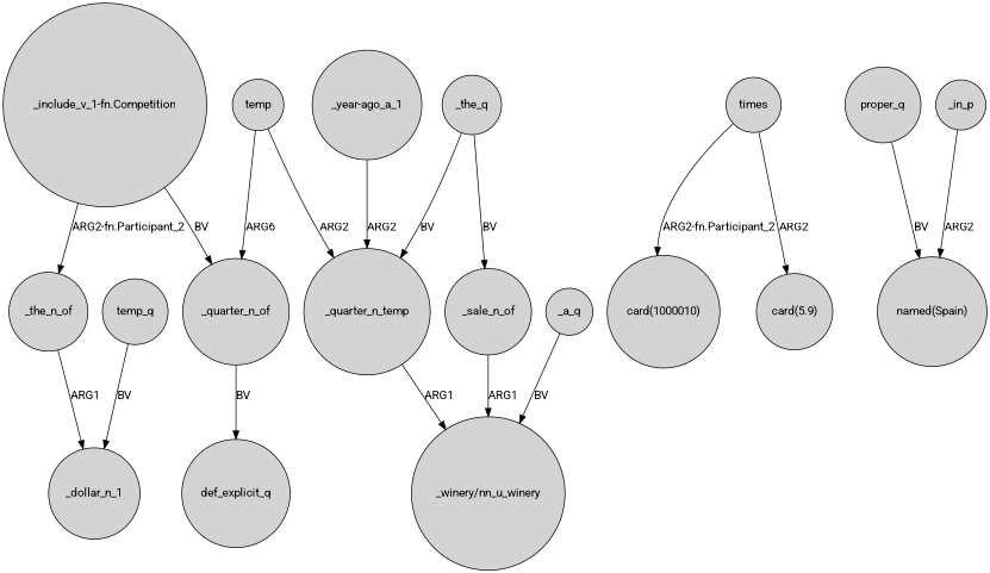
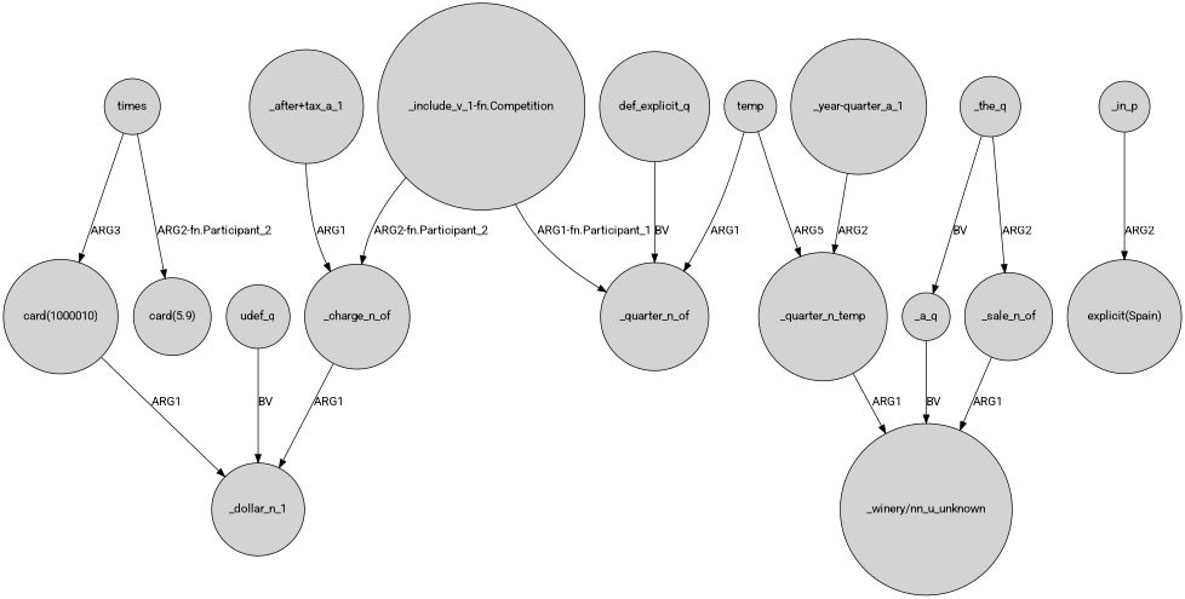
  digraph {
    fontname=Roboto
    node [fontname=Roboto shape=circle style=filled]
    edge [fontname=Roboto]
    "_include_v_1-fn.Competition"
-   _charge_n_of [label=_the_n_of]
+   _charge_n_of
    n3 [label=_quarter_n_of]
    _dollar_n_1
    _sale_n_of
-   "_winery/nn_u_unknown" [label="_winery/nn_u_winery"]
+   "_winery/nn_u_unknown"
    _the_q
    _quarter_n_temp
    n9 [label="card(1000010)"]
    times
    "card(5.9)"
    _a_q
-   proper_q
-   "named(Spain)"
+   "named(Spain)" [label="explicit(Spain)"]
    _in_p
+   "_after+tax_a_1"
    n17 [label=temp]
-   udef_q [label=temp_q]
+   udef_q
    def_explicit_q
-   "_year-ago_a_1"
+   "_year-ago_a_1" [label="_year-quarter_a_1"]
    "_include_v_1-fn.Competition" -> _charge_n_of [label="ARG2-fn.Participant_2"]
-   "_include_v_1-fn.Competition" -> n3 [label=BV]
+   "_include_v_1-fn.Competition" -> n3 [label="ARG1-fn.Participant_1"]
    _charge_n_of -> _dollar_n_1 [label=ARG1]
    _sale_n_of -> "_winery/nn_u_unknown" [label=ARG1]
-   _the_q -> _sale_n_of [label=BV]
-   _the_q -> _quarter_n_temp [label=BV]
+   _the_q -> _sale_n_of [label=ARG2]
+   _the_q -> _a_q [label=BV]
    _quarter_n_temp -> "_winery/nn_u_unknown" [label=ARG1]
-   times -> n9 [label="ARG2-fn.Participant_2"]
-   times -> "card(5.9)" [label=ARG2]
+   n9 -> _dollar_n_1 [label=ARG1]
+   times -> n9 [label=ARG3]
+   times -> "card(5.9)" [label="ARG2-fn.Participant_2"]
    _a_q -> "_winery/nn_u_unknown" [label=BV]
-   proper_q -> "named(Spain)" [label=BV]
    _in_p -> "named(Spain)" [label=ARG2]
-   n17 -> n3 [label=ARG6]
-   n17 -> _quarter_n_temp [label=ARG2]
+   "_after+tax_a_1" -> _charge_n_of [label=ARG1]
+   n17 -> n3 [label=ARG1]
+   n17 -> _quarter_n_temp [label=ARG5]
    udef_q -> _dollar_n_1 [label=BV]
-   n3 -> def_explicit_q [label=BV]
+   def_explicit_q -> n3 [label=BV]
    "_year-ago_a_1" -> _quarter_n_temp [label=ARG2]
  }
